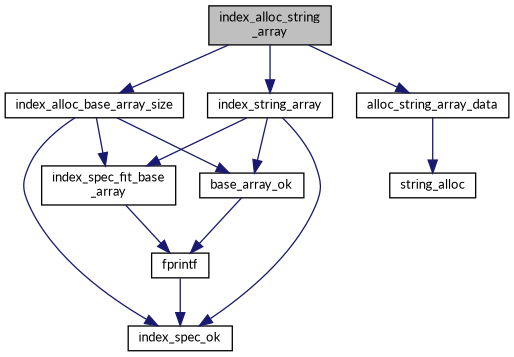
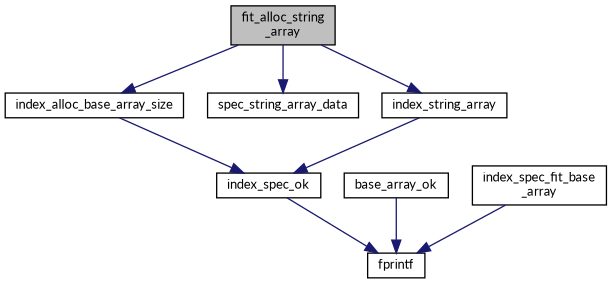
  digraph {
    fontname=Lato
    rankdir=TB
    node [color=black fillcolor=white fontname=Lato fontsize=10 shape=record style=filled]
    edge [color=midnightblue fontname=Lato fontsize=10 labelfontname=Helvetica labelfontsize=10 style=solid]
-   n1 [fillcolor=grey75 fontcolor=black height=0.2 label="index_alloc_string\l_array" width=0.4]
+   n1 [fillcolor=grey75 fontcolor=black height=0.2 label="fit_alloc_string\l_array" width=0.4]
    n2 [height=0.2 label=index_alloc_base_array_size width=0.4]
-   n3 [height=0.2 label=alloc_string_array_data width=0.4]
+   n3 [height=0.2 label=spec_string_array_data width=0.4]
    n4 [height=0.2 label=index_string_array width=0.4]
    n5 [height=0.2 label=base_array_ok width=0.4]
    n6 [height=0.2 label=index_spec_ok width=0.4]
    n7 [height=0.2 label="index_spec_fit_base\l_array" width=0.4]
-   n8 [height=0.2 label=string_alloc width=0.4]
    n9 [height=0.2 label=fprintf width=0.4]
    n1 -> n2
    n1 -> n3
    n1 -> n4
-   n2 -> n5
    n2 -> n6
-   n2 -> n7
-   n3 -> n8
-   n4 -> n5
    n4 -> n6
-   n4 -> n7
    n5 -> n9
-   n9 -> n6
+   n6 -> n9
    n7 -> n9
  }
